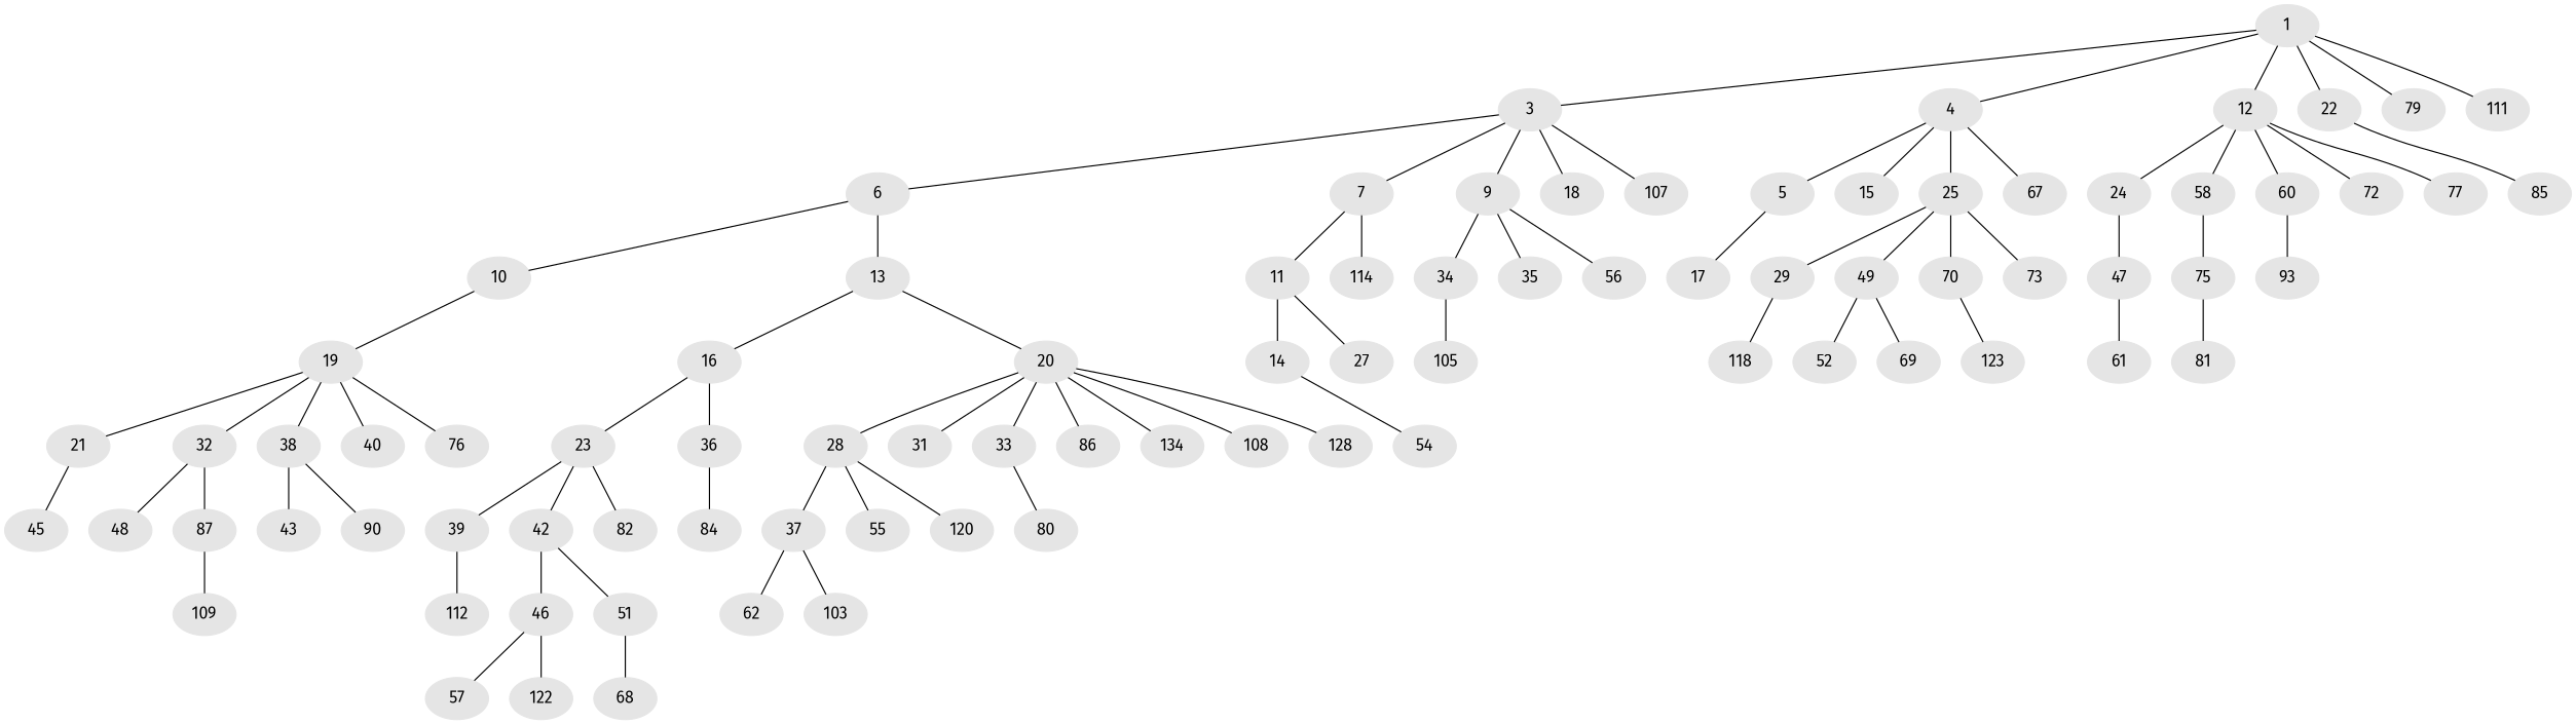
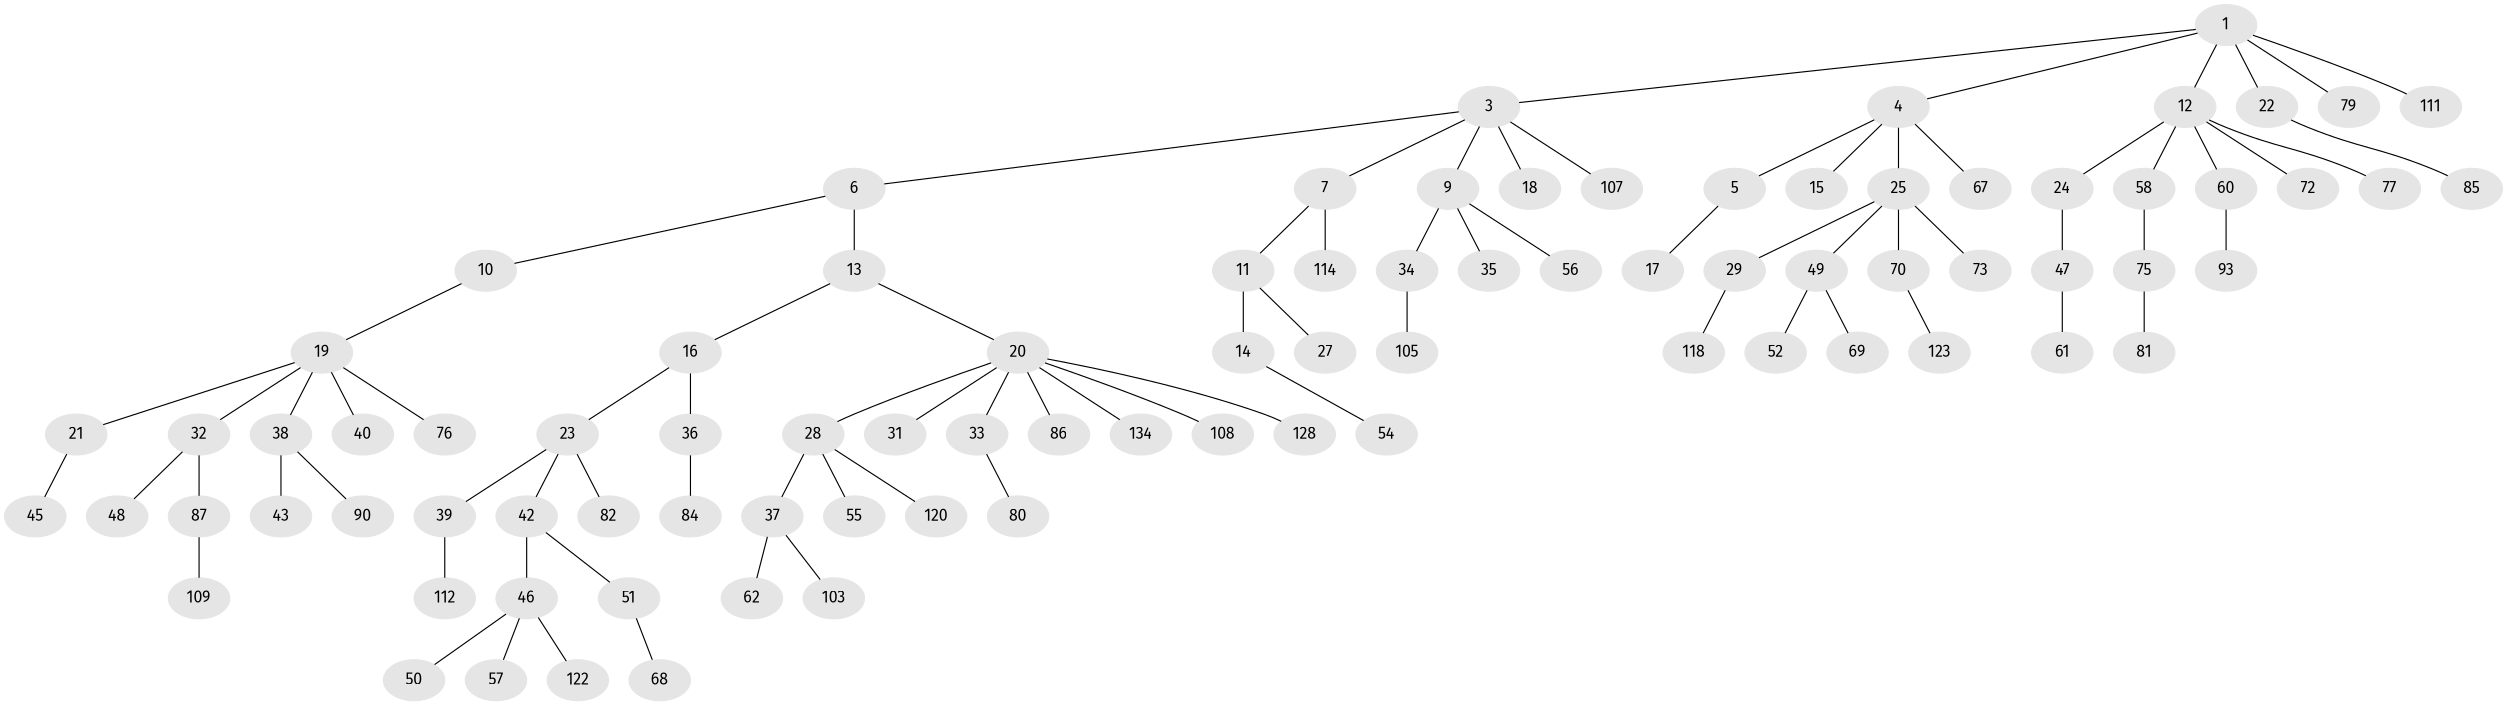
  graph {
    fontname="Fira Sans"
    node [color=gray90 fontname="Fira Sans" style=filled]
    edge [fontname="Fira Sans"]
    1 [super="+2"]
    3
    4
    12 [super="+44+102+41+83"]
    22 [super="+91+71"]
    79
    111
    6
    7 [super="+8"]
    9
    18 [super="+97"]
    107 [super="+113"]
    5
    15
    25 [super="+26"]
    67
    24
    58
    60
    72
    77
    85 [super="+95"]
    10
    13
    11
    114
    34
    35
    56
    17 [super="+125"]
    29
    49
    70 [super="+78"]
    73
    19 [super="+30"]
    16
    20 [super="+53"]
    14
    27
    105
    21 [super="+89"]
    32
    38
    40
    76
    54 [super="+74+65"]
    47
    75
    93
    23
    36
    28
    31
    33
    86
    n56 [label=134]
    108
    n58 [label=128]
    39
    42
    82
    84
    45 [super="+59"]
    48 [super="+88"]
    87 [super="+92"]
    43
    90
    37
    55
    120 [super="+121"]
    80
    112
    46
    51
    61
    118
    52
    69
    123
    62
    103 [super="+117"]
    109
+   50 [super="+98"]
    57
    122
    68
    81
    1 -- 3
    1 -- 4
    1 -- 12
    1 -- 22
    1 -- 79
    1 -- 111
    3 -- 6
    3 -- 7
    3 -- 9
    3 -- 18
    3 -- 107
    4 -- 5
    4 -- 15
    4 -- 25
    4 -- 67
    12 -- 24
    12 -- 58
    12 -- 60
    12 -- 72
    12 -- 77
    22 -- 85
    6 -- 10
    6 -- 13
    7 -- 11
    7 -- 114
    9 -- 34
    9 -- 35
    9 -- 56
    5 -- 17
    25 -- 29
    25 -- 49
    25 -- 70
    25 -- 73
    24 -- 47
    58 -- 75
    60 -- 93
    10 -- 19
    13 -- 16
    13 -- 20
    11 -- 14
    11 -- 27
    34 -- 105
    29 -- 118
    49 -- 52
    49 -- 69
    70 -- 123
    19 -- 21
    19 -- 32
    19 -- 38
    19 -- 40
    19 -- 76
    16 -- 23
    16 -- 36
    20 -- 28
    20 -- 31
    20 -- 33
    20 -- 86
    20 -- n56
    20 -- 108
    20 -- n58
    14 -- 54
    21 -- 45
    32 -- 48
    32 -- 87
    38 -- 43
    38 -- 90
    47 -- 61
    75 -- 81
    23 -- 39
    23 -- 42
    23 -- 82
    36 -- 84
    28 -- 37
    28 -- 55
    28 -- 120
    33 -- 80
    39 -- 112
    42 -- 46
    42 -- 51
    87 -- 109
    37 -- 62
    37 -- 103
+   46 -- 50
    46 -- 57
    46 -- 122
    51 -- 68
  }
